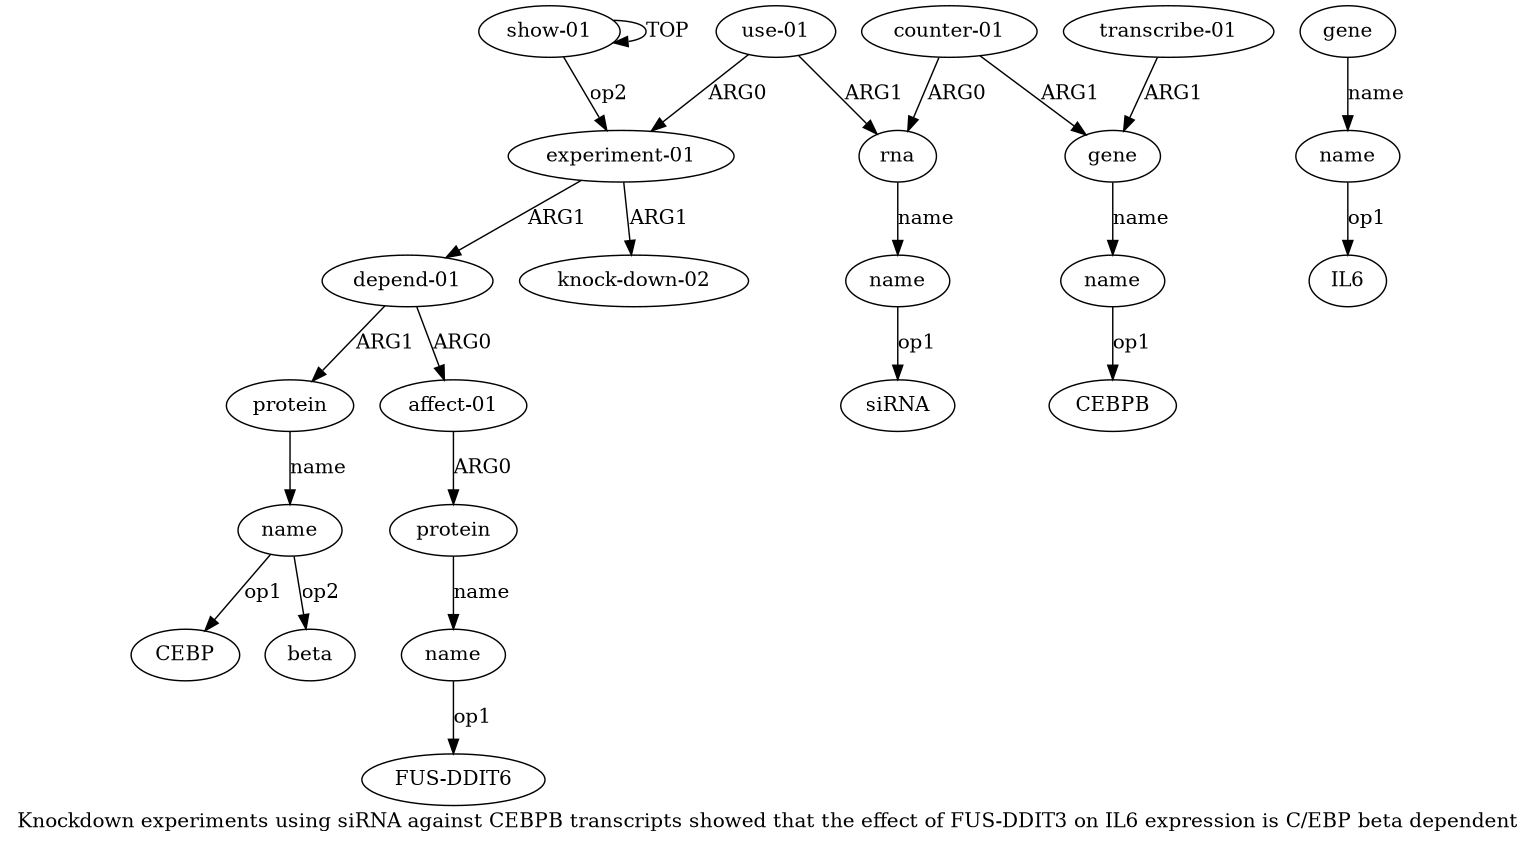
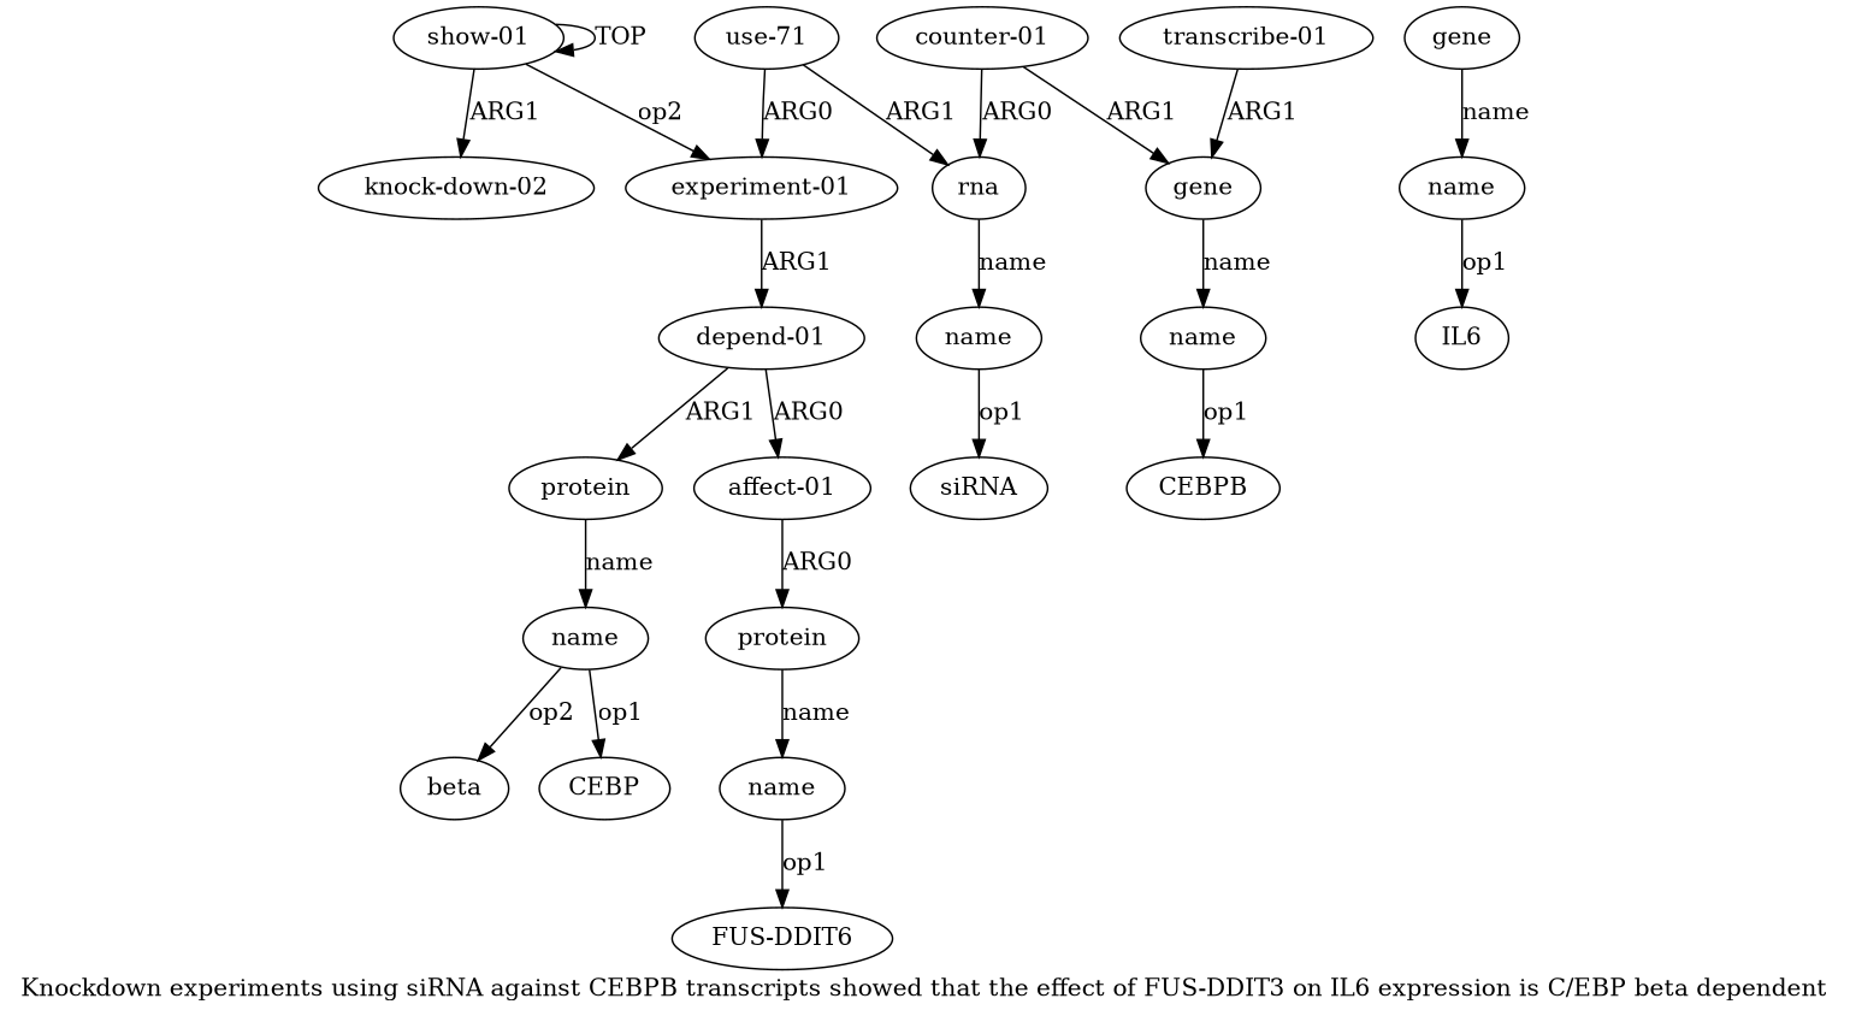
  digraph {
    label="Knockdown experiments using siRNA against CEBPB transcripts showed that the effect of FUS-DDIT3 on IL6 expression is C/EBP beta dependent"
    node [color=black gold_ind=-1 gold_label=name test_ind=-1 test_label=name]
    edge [color=black gold_label=ARG1 test_label=ARG1]
    n1 [gold_label=CEBP label=CEBP test_label=CEBP]
    n2 [gold_label=siRNA label=siRNA test_label=siRNA]
    n3 [gold_ind=15 gold_label=gene label=gene test_ind=15 test_label=gene]
    n4 [gold_ind=16 label=name test_ind=16]
    n5 [gold_label=IL6 label=IL6 test_label=IL6]
    n6 [gold_ind=17 gold_label=protein label=protein test_ind=17 test_label=protein]
    n7 [gold_ind=18 label=name test_ind=18]
    n8 [gold_label=beta label=beta test_label=beta]
    n9 [gold_ind=11 gold_label="affect-01" label="affect-01" test_ind=11 test_label="affect-01"]
    n10 [gold_ind=12 gold_label=protein label=protein test_ind=12 test_label=protein]
    n11 [gold_ind=13 label=name test_ind=13]
    n12 [gold_label="FUS-DDIT3" label="FUS-DDIT6" test_label="FUS-DDIT3"]
    n13 [gold_ind=10 gold_label="depend-01" label="depend-01" test_ind=10 test_label="depend-01"]
    n14 [gold_ind=1 gold_label="experiment-01" label="experiment-01" test_ind=1 test_label="experiment-01"]
    n15 [gold_ind=2 gold_label="knock-down-02" label="knock-down-02" test_ind=2 test_label="knock-down-02"]
    n16 [gold_ind=0 gold_label="show-01" label="show-01" test_ind=0 test_label="show-01"]
-   n17 [gold_ind=3 gold_label="use-01" label="use-01" test_ind=3 test_label="use-01"]
+   n17 [gold_ind=3 gold_label="use-01" label="use-71" test_ind=3 test_label="use-01"]
    n18 [gold_ind=4 gold_label=rna label=rna test_ind=4 test_label=rna]
    n19 [gold_ind=5 label=name test_ind=5]
    n20 [gold_ind=7 gold_label=gene label=gene test_ind=7 test_label=gene]
    n21 [gold_ind=8 label=name test_ind=8]
    n22 [gold_label=CEBPB label=CEBPB test_label=CEBPB]
    n23 [gold_ind=6 gold_label="counter-01" label="counter-01" test_ind=6 test_label="counter-01"]
    n24 [gold_ind=9 gold_label="transcribe-01" label="transcribe-01" test_ind=9 test_label="transcribe-01"]
    n3 -> n4 [gold_label=name label=name test_label=name]
    n4 -> n5 [gold_label=op1 label=op1 test_label=op1]
    n6 -> n7 [gold_label=name label=name test_label=name]
    n7 -> n1 [gold_label=op1 label=op1 test_label=op1]
    n7 -> n8 [gold_label=op2 label=op2 test_label=op2]
    n9 -> n10 [gold_label=ARG0 label=ARG0 test_label=ARG0]
    n10 -> n11 [gold_label=name label=name test_label=name]
    n11 -> n12 [gold_label=op1 label=op1 test_label=op1]
    n13 -> n6 [label=ARG1]
    n13 -> n9 [gold_label=ARG0 label=ARG0 test_label=ARG0]
    n14 -> n13 [label=ARG1]
-   n14 -> n15 [label=ARG1]
+   n16 -> n15 [label=ARG1]
    n16 -> n14 [gold_label=ARG0 label=op2 test_label=ARG0]
    n16 -> n16 [gold_label=TOP label=TOP test_label=TOP]
    n17 -> n14 [gold_label=ARG0 label=ARG0 test_label=ARG0]
    n17 -> n18 [label=ARG1]
    n18 -> n19 [gold_label=name label=name test_label=name]
    n19 -> n2 [gold_label=op1 label=op1 test_label=op1]
    n20 -> n21 [gold_label=name label=name test_label=name]
    n21 -> n22 [gold_label=op1 label=op1 test_label=op1]
    n23 -> n18 [gold_label=ARG0 label=ARG0 test_label=ARG0]
    n23 -> n20 [label=ARG1]
    n24 -> n20 [label=ARG1]
  }
